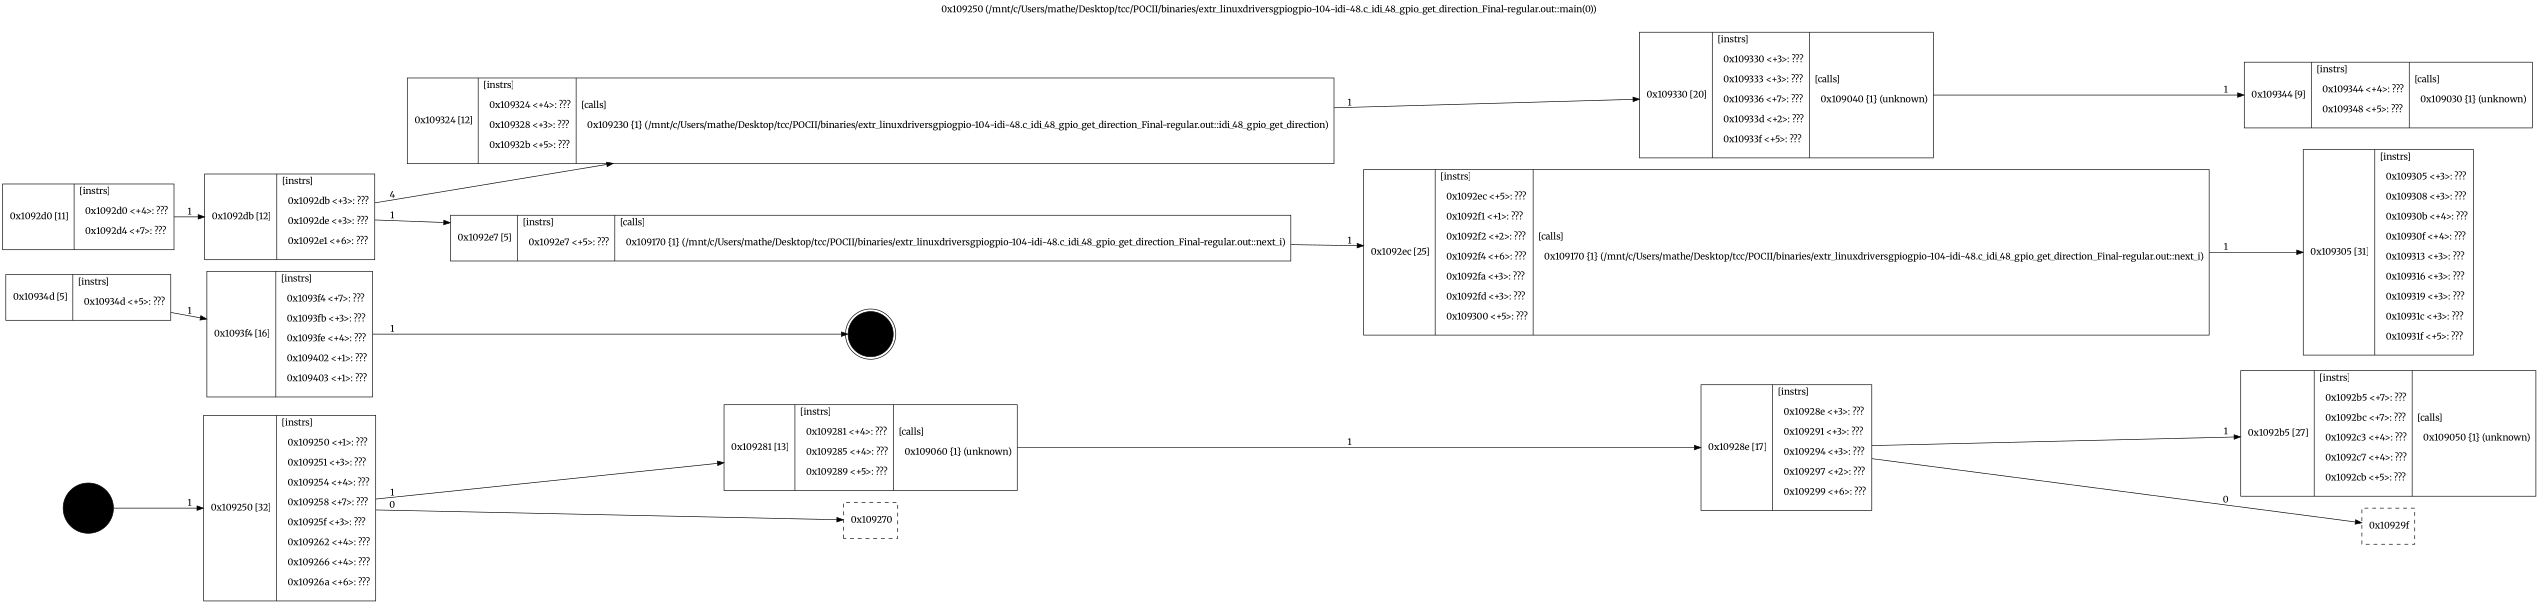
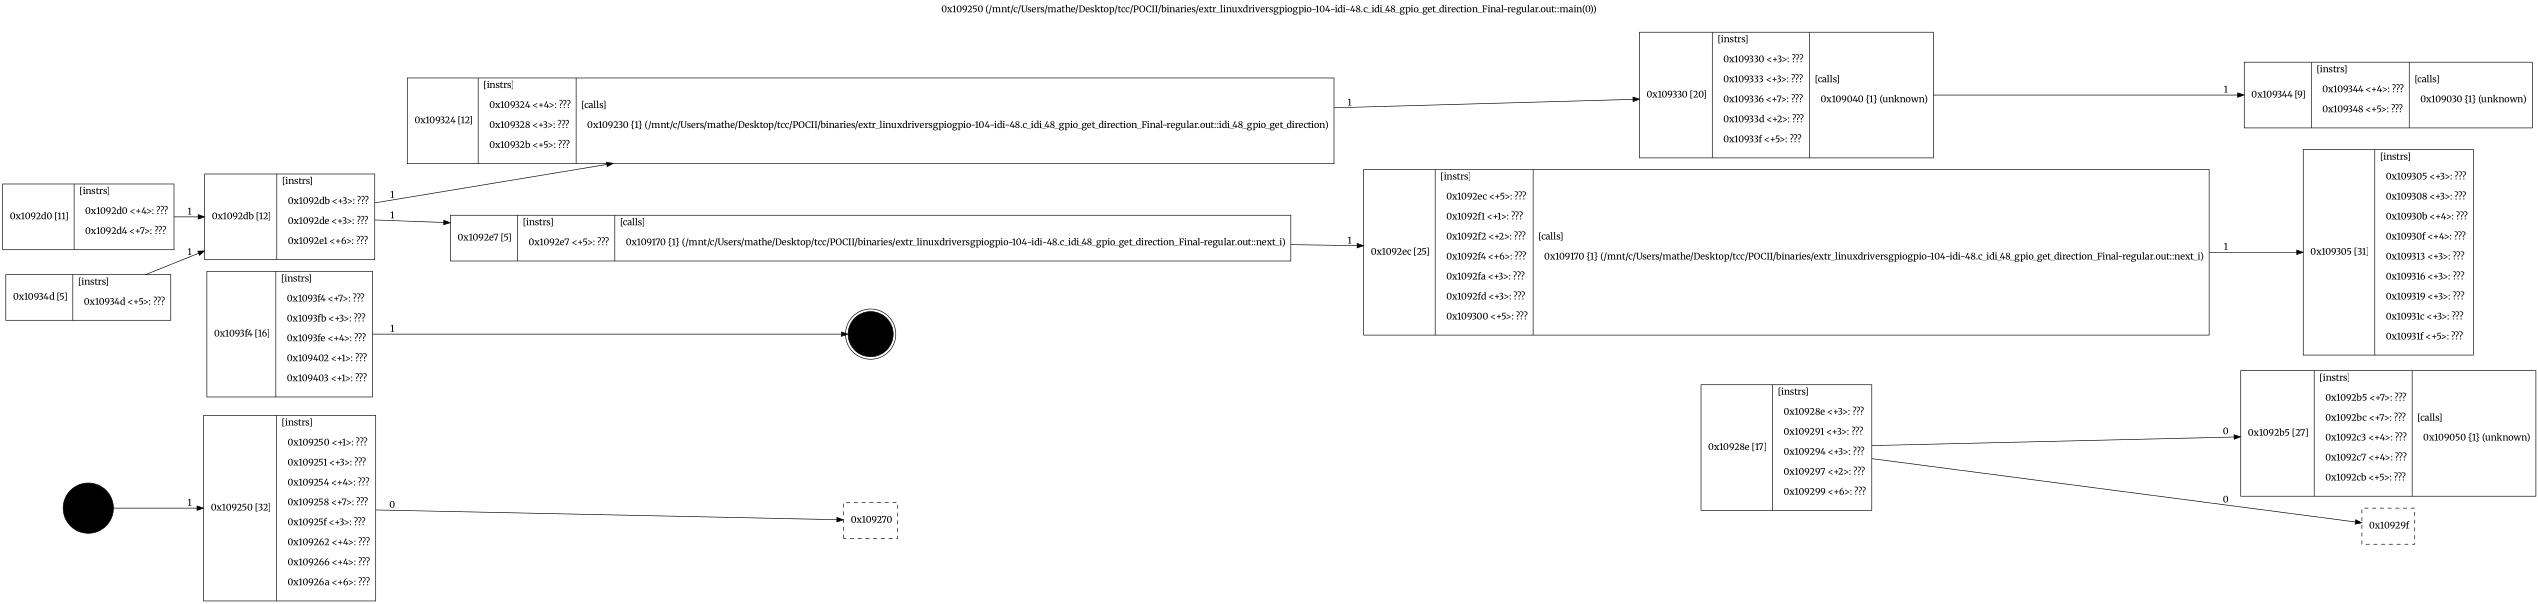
  digraph {
    fontname=Merriweather
    label="0x109250 (/mnt/c/Users/mathe/Desktop/tcc/POCII/binaries/extr_linuxdriversgpiogpio-104-idi-48.c_idi_48_gpio_get_direction_Final-regular.out::main(0))"
    labelloc=t
    rankdir=LR
    node [fontname=Merriweather shape=record]
    edge [fontname=Merriweather]
    Entry [fillcolor=black height=0.3 shape=circle style=filled width=0.3]
    n2 [label="{\n     0x109250 [32]\l\n     | [instrs]\l\n     &nbsp;&nbsp;0x109250 \<+1\>: ???\l\n     &nbsp;&nbsp;0x109251 \<+3\>: ???\l\n     &nbsp;&nbsp;0x109254 \<+4\>: ???\l\n     &nbsp;&nbsp;0x109258 \<+7\>: ???\l\n     &nbsp;&nbsp;0x10925f \<+3\>: ???\l\n     &nbsp;&nbsp;0x109262 \<+4\>: ???\l\n     &nbsp;&nbsp;0x109266 \<+4\>: ???\l\n     &nbsp;&nbsp;0x10926a \<+6\>: ???\l\n  }"]
-   n3 [label="{\n     0x109281 [13]\l\n     | [instrs]\l\n     &nbsp;&nbsp;0x109281 \<+4\>: ???\l\n     &nbsp;&nbsp;0x109285 \<+4\>: ???\l\n     &nbsp;&nbsp;0x109289 \<+5\>: ???\l\n     | [calls]\l\n     &nbsp;&nbsp;0x109060 \{1\} (unknown)\l\n  }"]
    n4 [label="{\n     0x109270\l\n  }" style=dashed]
    n5 [label="{\n     0x10928e [17]\l\n     | [instrs]\l\n     &nbsp;&nbsp;0x10928e \<+3\>: ???\l\n     &nbsp;&nbsp;0x109291 \<+3\>: ???\l\n     &nbsp;&nbsp;0x109294 \<+3\>: ???\l\n     &nbsp;&nbsp;0x109297 \<+2\>: ???\l\n     &nbsp;&nbsp;0x109299 \<+6\>: ???\l\n  }"]
    n6 [label="{\n     0x1092b5 [27]\l\n     | [instrs]\l\n     &nbsp;&nbsp;0x1092b5 \<+7\>: ???\l\n     &nbsp;&nbsp;0x1092bc \<+7\>: ???\l\n     &nbsp;&nbsp;0x1092c3 \<+4\>: ???\l\n     &nbsp;&nbsp;0x1092c7 \<+4\>: ???\l\n     &nbsp;&nbsp;0x1092cb \<+5\>: ???\l\n     | [calls]\l\n     &nbsp;&nbsp;0x109050 \{1\} (unknown)\l\n  }"]
    n7 [label="{\n     0x10929f\l\n  }" style=dashed]
    n8 [label="{\n     0x1092d0 [11]\l\n     | [instrs]\l\n     &nbsp;&nbsp;0x1092d0 \<+4\>: ???\l\n     &nbsp;&nbsp;0x1092d4 \<+7\>: ???\l\n  }"]
    n9 [label="{\n     0x1092db [12]\l\n     | [instrs]\l\n     &nbsp;&nbsp;0x1092db \<+3\>: ???\l\n     &nbsp;&nbsp;0x1092de \<+3\>: ???\l\n     &nbsp;&nbsp;0x1092e1 \<+6\>: ???\l\n  }"]
    n10 [label="{\n     0x109324 [12]\l\n     | [instrs]\l\n     &nbsp;&nbsp;0x109324 \<+4\>: ???\l\n     &nbsp;&nbsp;0x109328 \<+3\>: ???\l\n     &nbsp;&nbsp;0x10932b \<+5\>: ???\l\n     | [calls]\l\n     &nbsp;&nbsp;0x109230 \{1\} (/mnt/c/Users/mathe/Desktop/tcc/POCII/binaries/extr_linuxdriversgpiogpio-104-idi-48.c_idi_48_gpio_get_direction_Final-regular.out::idi_48_gpio_get_direction)\l\n  }"]
    n11 [label="{\n     0x1092e7 [5]\l\n     | [instrs]\l\n     &nbsp;&nbsp;0x1092e7 \<+5\>: ???\l\n     | [calls]\l\n     &nbsp;&nbsp;0x109170 \{1\} (/mnt/c/Users/mathe/Desktop/tcc/POCII/binaries/extr_linuxdriversgpiogpio-104-idi-48.c_idi_48_gpio_get_direction_Final-regular.out::next_i)\l\n  }"]
    n12 [label="{\n     0x109330 [20]\l\n     | [instrs]\l\n     &nbsp;&nbsp;0x109330 \<+3\>: ???\l\n     &nbsp;&nbsp;0x109333 \<+3\>: ???\l\n     &nbsp;&nbsp;0x109336 \<+7\>: ???\l\n     &nbsp;&nbsp;0x10933d \<+2\>: ???\l\n     &nbsp;&nbsp;0x10933f \<+5\>: ???\l\n     | [calls]\l\n     &nbsp;&nbsp;0x109040 \{1\} (unknown)\l\n  }"]
    n13 [label="{\n     0x1092ec [25]\l\n     | [instrs]\l\n     &nbsp;&nbsp;0x1092ec \<+5\>: ???\l\n     &nbsp;&nbsp;0x1092f1 \<+1\>: ???\l\n     &nbsp;&nbsp;0x1092f2 \<+2\>: ???\l\n     &nbsp;&nbsp;0x1092f4 \<+6\>: ???\l\n     &nbsp;&nbsp;0x1092fa \<+3\>: ???\l\n     &nbsp;&nbsp;0x1092fd \<+3\>: ???\l\n     &nbsp;&nbsp;0x109300 \<+5\>: ???\l\n     | [calls]\l\n     &nbsp;&nbsp;0x109170 \{1\} (/mnt/c/Users/mathe/Desktop/tcc/POCII/binaries/extr_linuxdriversgpiogpio-104-idi-48.c_idi_48_gpio_get_direction_Final-regular.out::next_i)\l\n  }"]
    n14 [label="{\n     0x109344 [9]\l\n     | [instrs]\l\n     &nbsp;&nbsp;0x109344 \<+4\>: ???\l\n     &nbsp;&nbsp;0x109348 \<+5\>: ???\l\n     | [calls]\l\n     &nbsp;&nbsp;0x109030 \{1\} (unknown)\l\n  }"]
    n15 [label="{\n     0x109305 [31]\l\n     | [instrs]\l\n     &nbsp;&nbsp;0x109305 \<+3\>: ???\l\n     &nbsp;&nbsp;0x109308 \<+3\>: ???\l\n     &nbsp;&nbsp;0x10930b \<+4\>: ???\l\n     &nbsp;&nbsp;0x10930f \<+4\>: ???\l\n     &nbsp;&nbsp;0x109313 \<+3\>: ???\l\n     &nbsp;&nbsp;0x109316 \<+3\>: ???\l\n     &nbsp;&nbsp;0x109319 \<+3\>: ???\l\n     &nbsp;&nbsp;0x10931c \<+3\>: ???\l\n     &nbsp;&nbsp;0x10931f \<+5\>: ???\l\n  }"]
    n16 [label="{\n     0x10934d [5]\l\n     | [instrs]\l\n     &nbsp;&nbsp;0x10934d \<+5\>: ???\l\n  }"]
    n17 [label="{\n     0x1093f4 [16]\l\n     | [instrs]\l\n     &nbsp;&nbsp;0x1093f4 \<+7\>: ???\l\n     &nbsp;&nbsp;0x1093fb \<+3\>: ???\l\n     &nbsp;&nbsp;0x1093fe \<+4\>: ???\l\n     &nbsp;&nbsp;0x109402 \<+1\>: ???\l\n     &nbsp;&nbsp;0x109403 \<+1\>: ???\l\n  }"]
    Exit [fillcolor=black height=0.3 peripheries=2 shape=circle style=filled width=0.3]
    Entry -> n2 [label=" 1"]
-   n2 -> n3 [label=" 1"]
    n2 -> n4 [label=" 0"]
-   n3 -> n5 [label=" 1"]
-   n5 -> n6 [label=" 1"]
+   n5 -> n6 [label=" 0"]
    n5 -> n7 [label=" 0"]
    n8 -> n9 [label=" 1"]
-   n9 -> n10 [label=" 4"]
+   n9 -> n10 [label=" 1"]
    n9 -> n11 [label=" 1"]
    n10 -> n12 [label=" 1"]
    n11 -> n13 [label=" 1"]
    n12 -> n14 [label=" 1"]
    n13 -> n15 [label=" 1"]
-   n16 -> n17 [label=" 1"]
+   n16 -> n9 [label=" 1"]
    n17 -> Exit [label=" 1"]
  }
